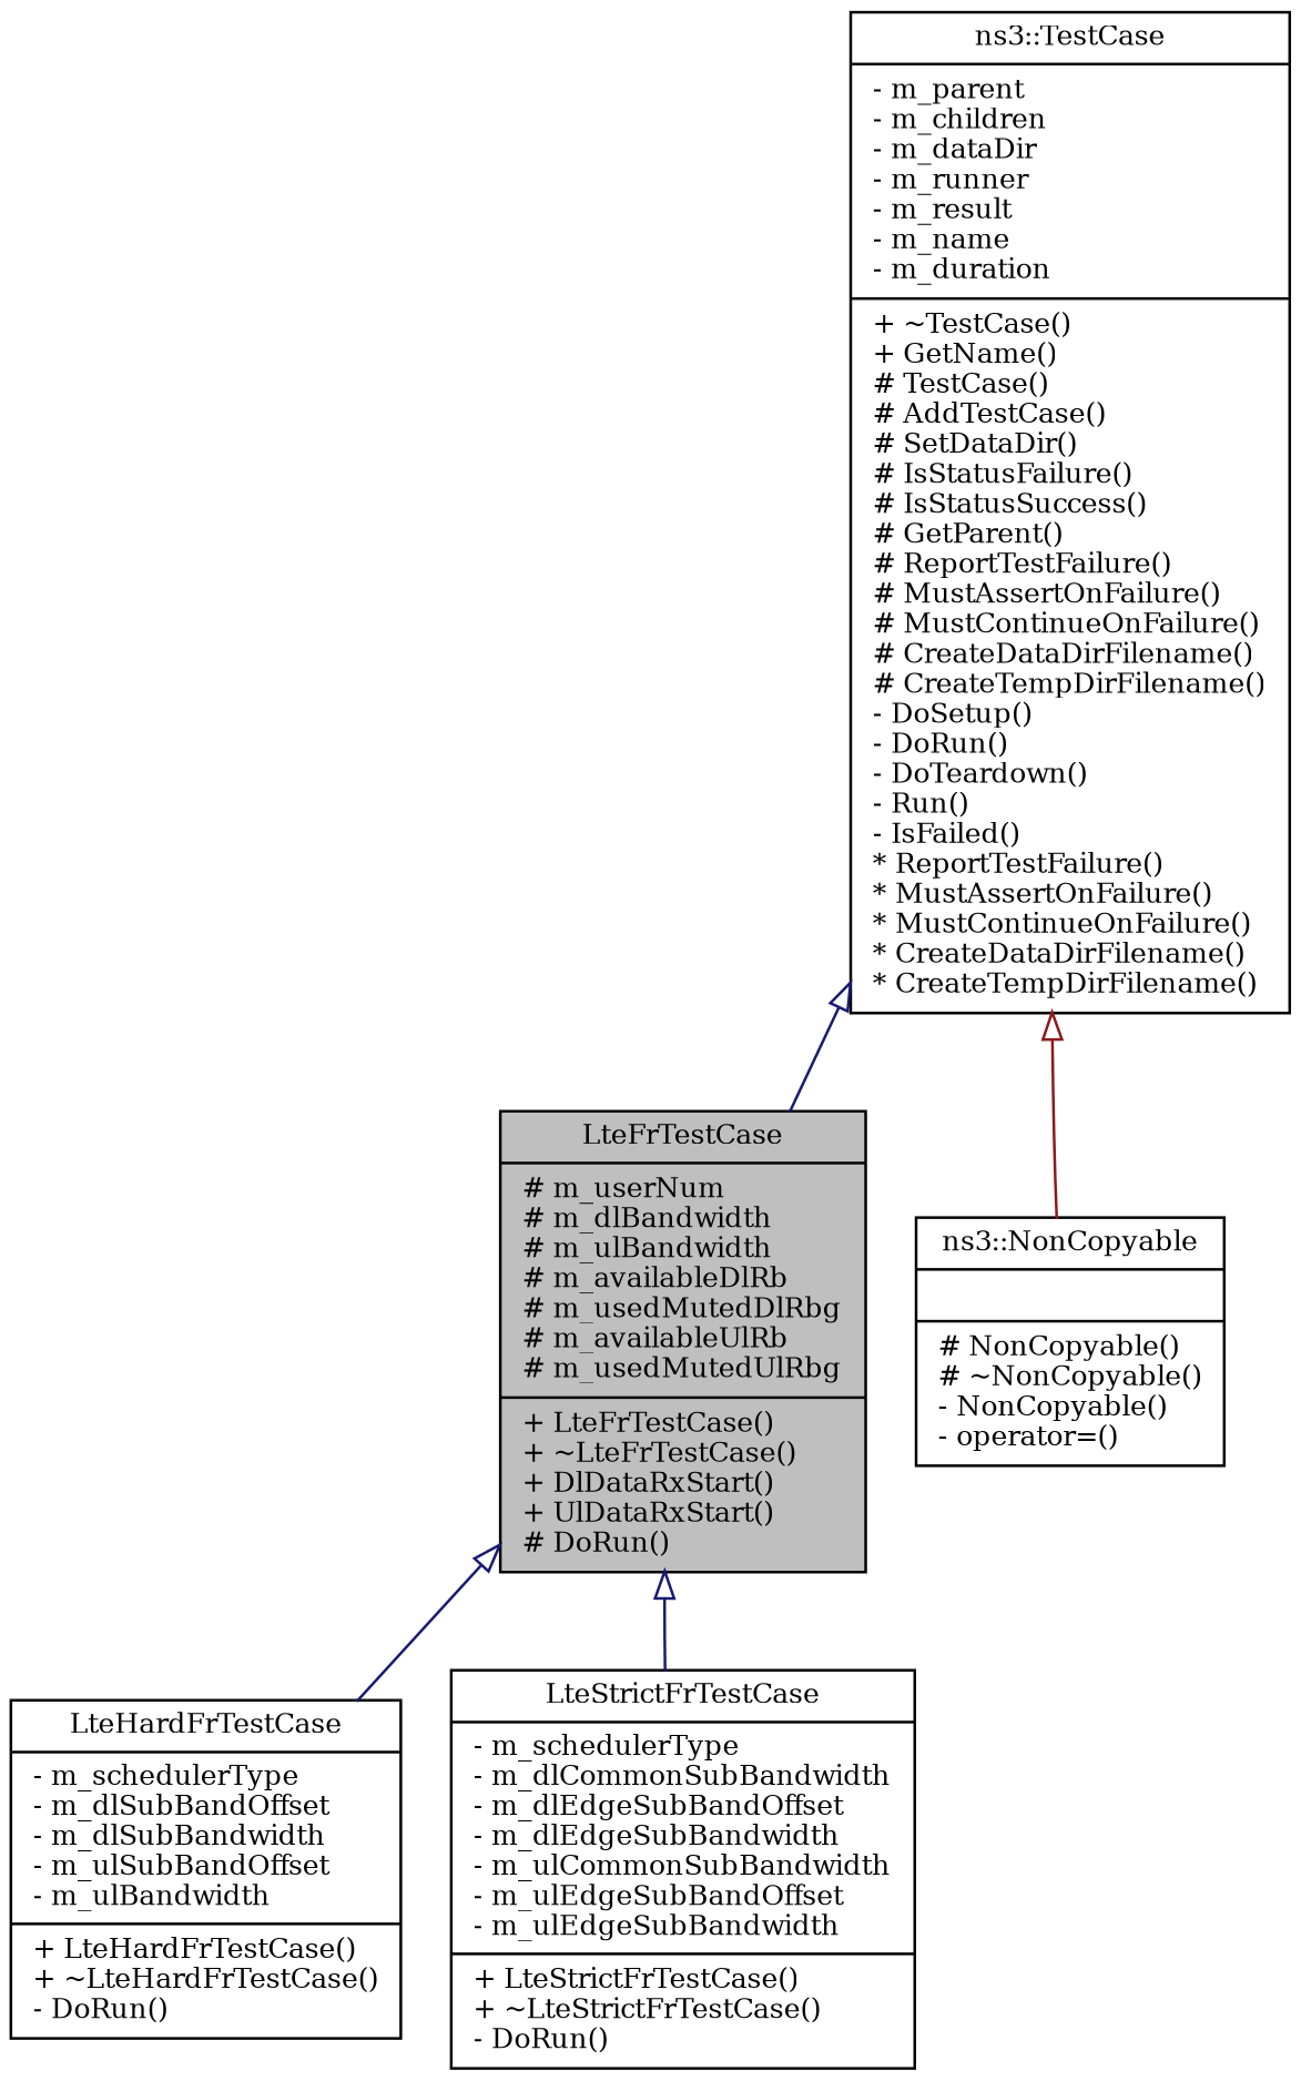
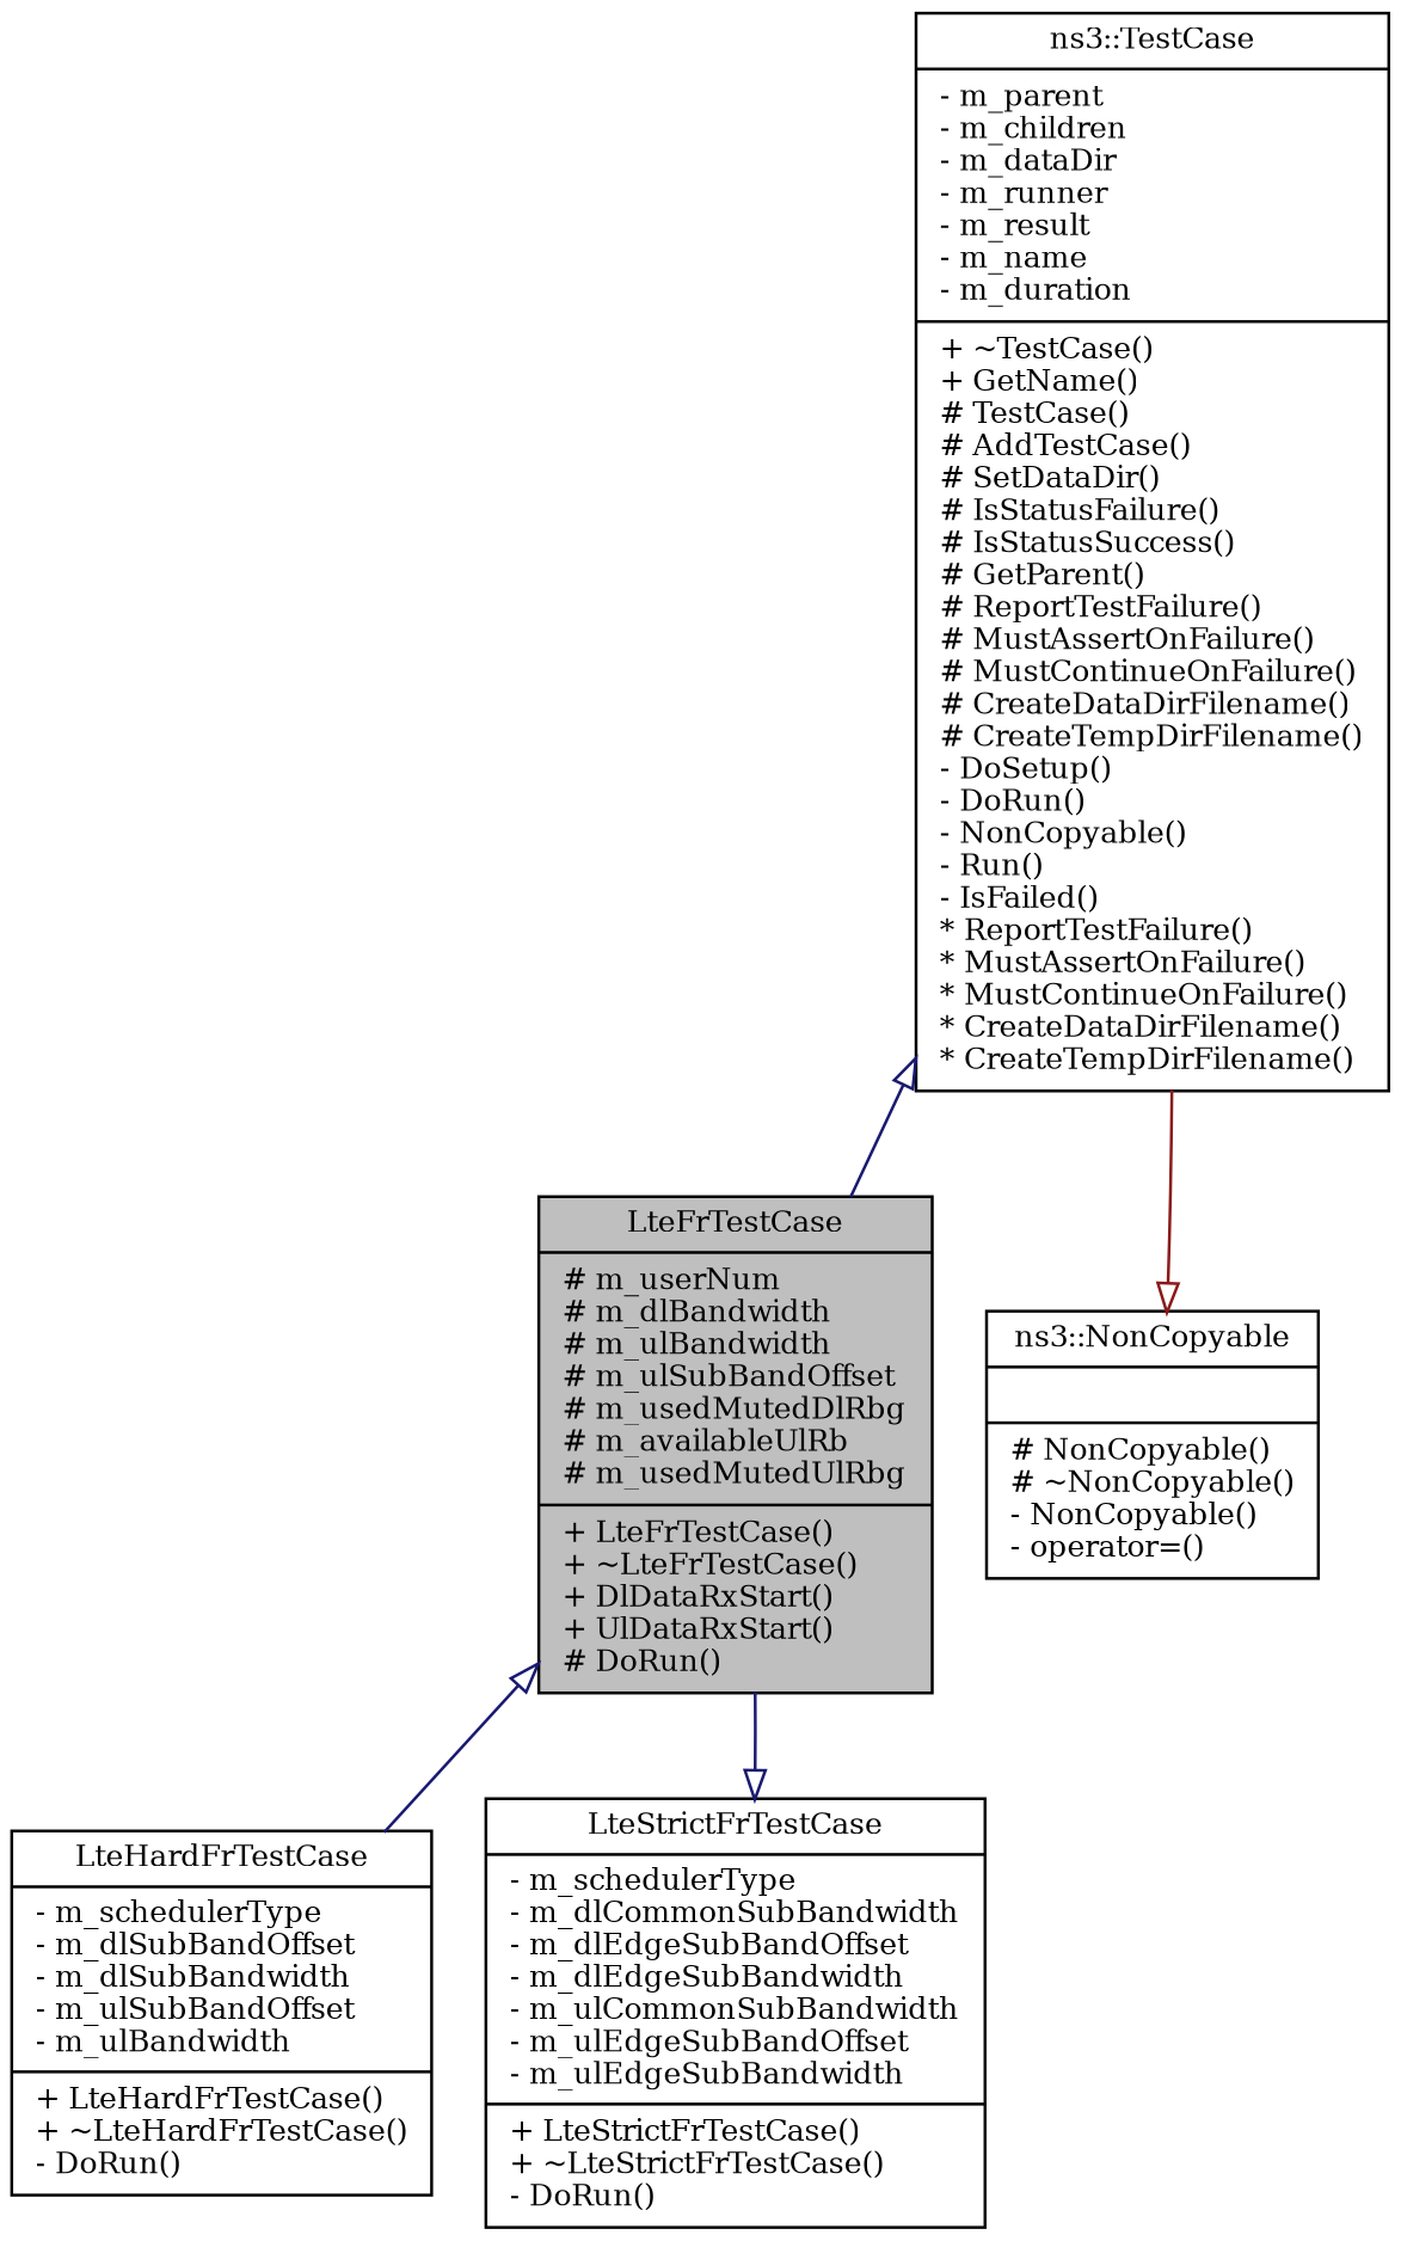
  digraph {
    fontname="DejaVu Serif"
    node [color=black fillcolor=white fontname="DejaVu Serif" fontsize=10 shape=record style=filled]
    edge [arrowtail=onormal color=midnightblue dir=back fontname="DejaVu Serif" fontsize=10 labelfontname=Helvetica labelfontsize=10 style=solid]
-   n1 [fillcolor=grey75 fontcolor=black height=0.2 label="{LteFrTestCase\n|# m_userNum\l# m_dlBandwidth\l# m_ulBandwidth\l# m_availableDlRb\l# m_usedMutedDlRbg\l# m_availableUlRb\l# m_usedMutedUlRbg\l|+ LteFrTestCase()\l+ ~LteFrTestCase()\l+ DlDataRxStart()\l+ UlDataRxStart()\l# DoRun()\l}" width=0.4]
+   n1 [fillcolor=grey75 fontcolor=black height=0.2 label="{LteFrTestCase\n|# m_userNum\l# m_dlBandwidth\l# m_ulBandwidth\l# m_ulSubBandOffset\l# m_usedMutedDlRbg\l# m_availableUlRb\l# m_usedMutedUlRbg\l|+ LteFrTestCase()\l+ ~LteFrTestCase()\l+ DlDataRxStart()\l+ UlDataRxStart()\l# DoRun()\l}" width=0.4]
    n2 [height=0.2 label="{LteHardFrTestCase\n|- m_schedulerType\l- m_dlSubBandOffset\l- m_dlSubBandwidth\l- m_ulSubBandOffset\l- m_ulBandwidth\l|+ LteHardFrTestCase()\l+ ~LteHardFrTestCase()\l- DoRun()\l}" width=0.4]
    n3 [height=0.2 label="{LteStrictFrTestCase\n|- m_schedulerType\l- m_dlCommonSubBandwidth\l- m_dlEdgeSubBandOffset\l- m_dlEdgeSubBandwidth\l- m_ulCommonSubBandwidth\l- m_ulEdgeSubBandOffset\l- m_ulEdgeSubBandwidth\l|+ LteStrictFrTestCase()\l+ ~LteStrictFrTestCase()\l- DoRun()\l}" width=0.4]
-   n4 [height=0.2 label="{ns3::TestCase\n|- m_parent\l- m_children\l- m_dataDir\l- m_runner\l- m_result\l- m_name\l- m_duration\l|+ ~TestCase()\l+ GetName()\l# TestCase()\l# AddTestCase()\l# SetDataDir()\l# IsStatusFailure()\l# IsStatusSuccess()\l# GetParent()\l# ReportTestFailure()\l# MustAssertOnFailure()\l# MustContinueOnFailure()\l# CreateDataDirFilename()\l# CreateTempDirFilename()\l- DoSetup()\l- DoRun()\l- DoTeardown()\l- Run()\l- IsFailed()\l* ReportTestFailure()\l* MustAssertOnFailure()\l* MustContinueOnFailure()\l* CreateDataDirFilename()\l* CreateTempDirFilename()\l}" width=0.4]
+   n4 [height=0.2 label="{ns3::TestCase\n|- m_parent\l- m_children\l- m_dataDir\l- m_runner\l- m_result\l- m_name\l- m_duration\l|+ ~TestCase()\l+ GetName()\l# TestCase()\l# AddTestCase()\l# SetDataDir()\l# IsStatusFailure()\l# IsStatusSuccess()\l# GetParent()\l# ReportTestFailure()\l# MustAssertOnFailure()\l# MustContinueOnFailure()\l# CreateDataDirFilename()\l# CreateTempDirFilename()\l- DoSetup()\l- DoRun()\l- NonCopyable()\l- Run()\l- IsFailed()\l* ReportTestFailure()\l* MustAssertOnFailure()\l* MustContinueOnFailure()\l* CreateDataDirFilename()\l* CreateTempDirFilename()\l}" width=0.4]
    n5 [height=0.2 label="{ns3::NonCopyable\n||# NonCopyable()\l# ~NonCopyable()\l- NonCopyable()\l- operator=()\l}" width=0.4]
    n1 -> n2
-   n1 -> n3
+   n3 -> n1
    n4 -> n1
-   n4 -> n5 [color=firebrick4]
+   n5 -> n4 [color=firebrick4]
  }
